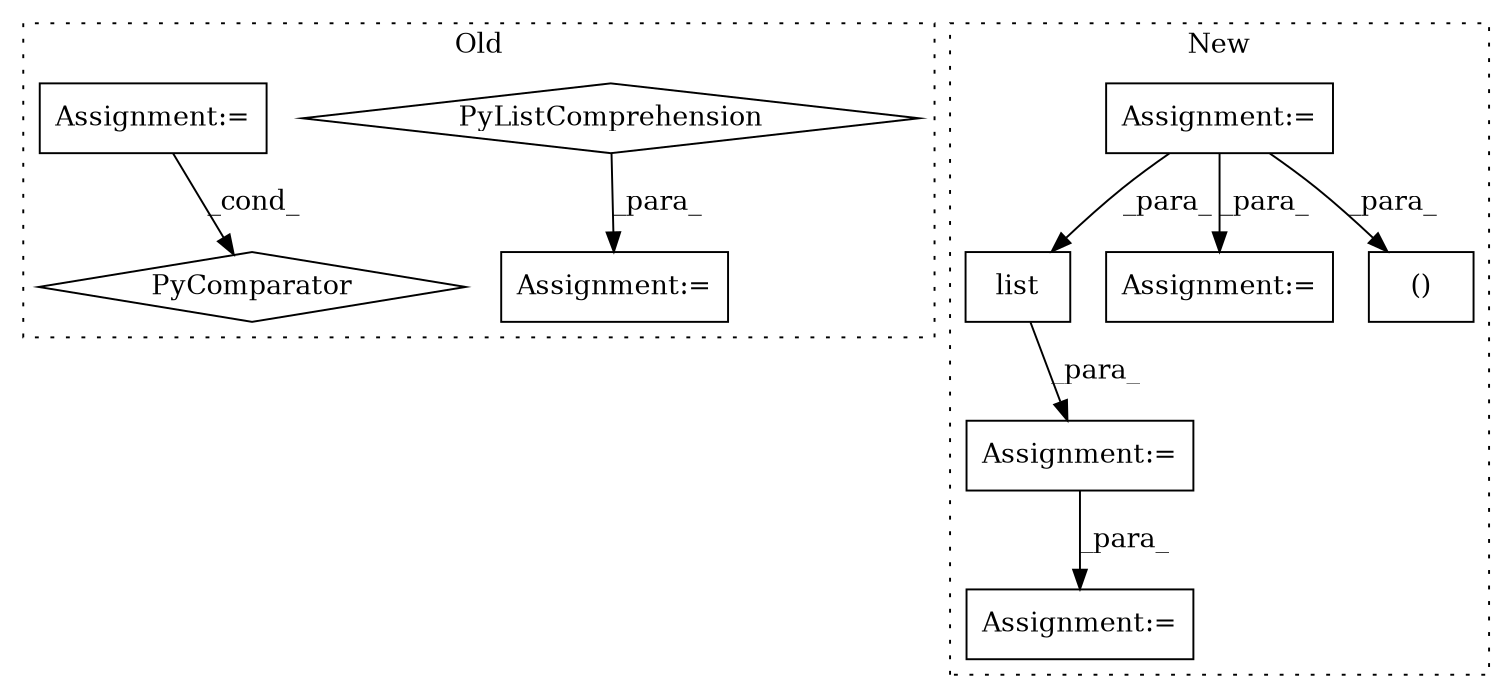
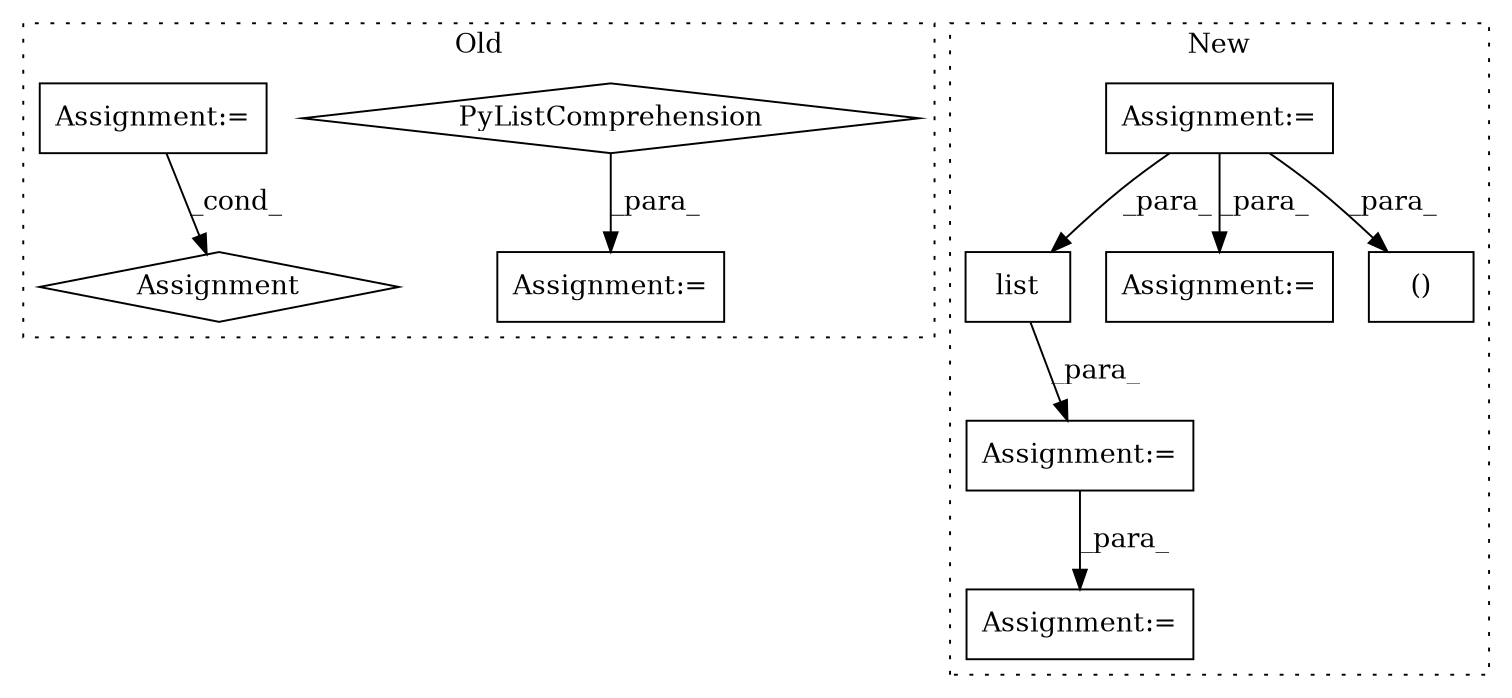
  digraph {
    node [a=7 l=30 s=9117 shape=box]
    n1 [a=109 l=136 label=PyListComprehension s=9024 shape=diamond]
-   n2 [a=113 label=PyComparator shape=diamond]
+   n2 [a=113 label=Assignment shape=diamond]
    n3 [label="Assignment:="]
    n4 [l=17 label="Assignment:=" s=9007]
    n5 [a=32 l="5,1" label=list s="10628,10681"]
    n6 [l=1 label="Assignment:=" s=10627]
    n7 [l=1 label="Assignment:=" s=10139]
    n8 [l="69,2" label="Assignment:=" s="10820,10923"]
    n9 [l=2 label="Assignment:=" s=10569]
    n10 [a=106 l=35 label="()" s=10534]
    subgraph cluster_1 {
      label=Old
      style=dotted
      n1
      n2
      n3
      n4
    }
    subgraph cluster_2 {
      label=New
      style=dotted
      n5
      n6
      n7
      n8
      n9
      n10
    }
    n1 -> n4 [label=_para_]
    n3 -> n2 [label=_cond_]
    n5 -> n6 [label=_para_]
    n6 -> n8 [label=_para_]
    n7 -> n5 [label=_para_]
    n7 -> n9 [label=_para_]
    n7 -> n10 [label=_para_]
  }
